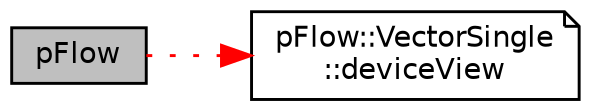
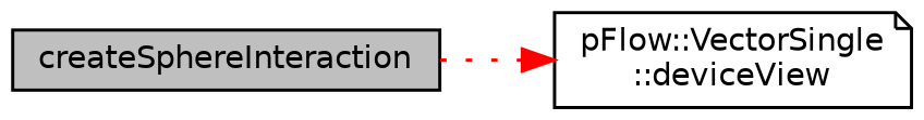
  digraph {
    rankdir=LR
    node [color=black fontname=Helvetica fontsize=10 style=filled]
-   n1 [fillcolor=grey75 fontcolor=black height=0.2 label=pFlow shape=box width=0.4]
+   n1 [fillcolor=grey75 fontcolor=black height=0.2 label=createSphereInteraction shape=box width=0.4]
    n2 [fillcolor=white height=0.2 label="pFlow::VectorSingle\l::deviceView" shape=note width=0.4]
    n1 -> n2 [color=red fontname=Helvetica fontsize=10 labelfontname=Helvetica labelfontsize=10 style=dotted]
  }
